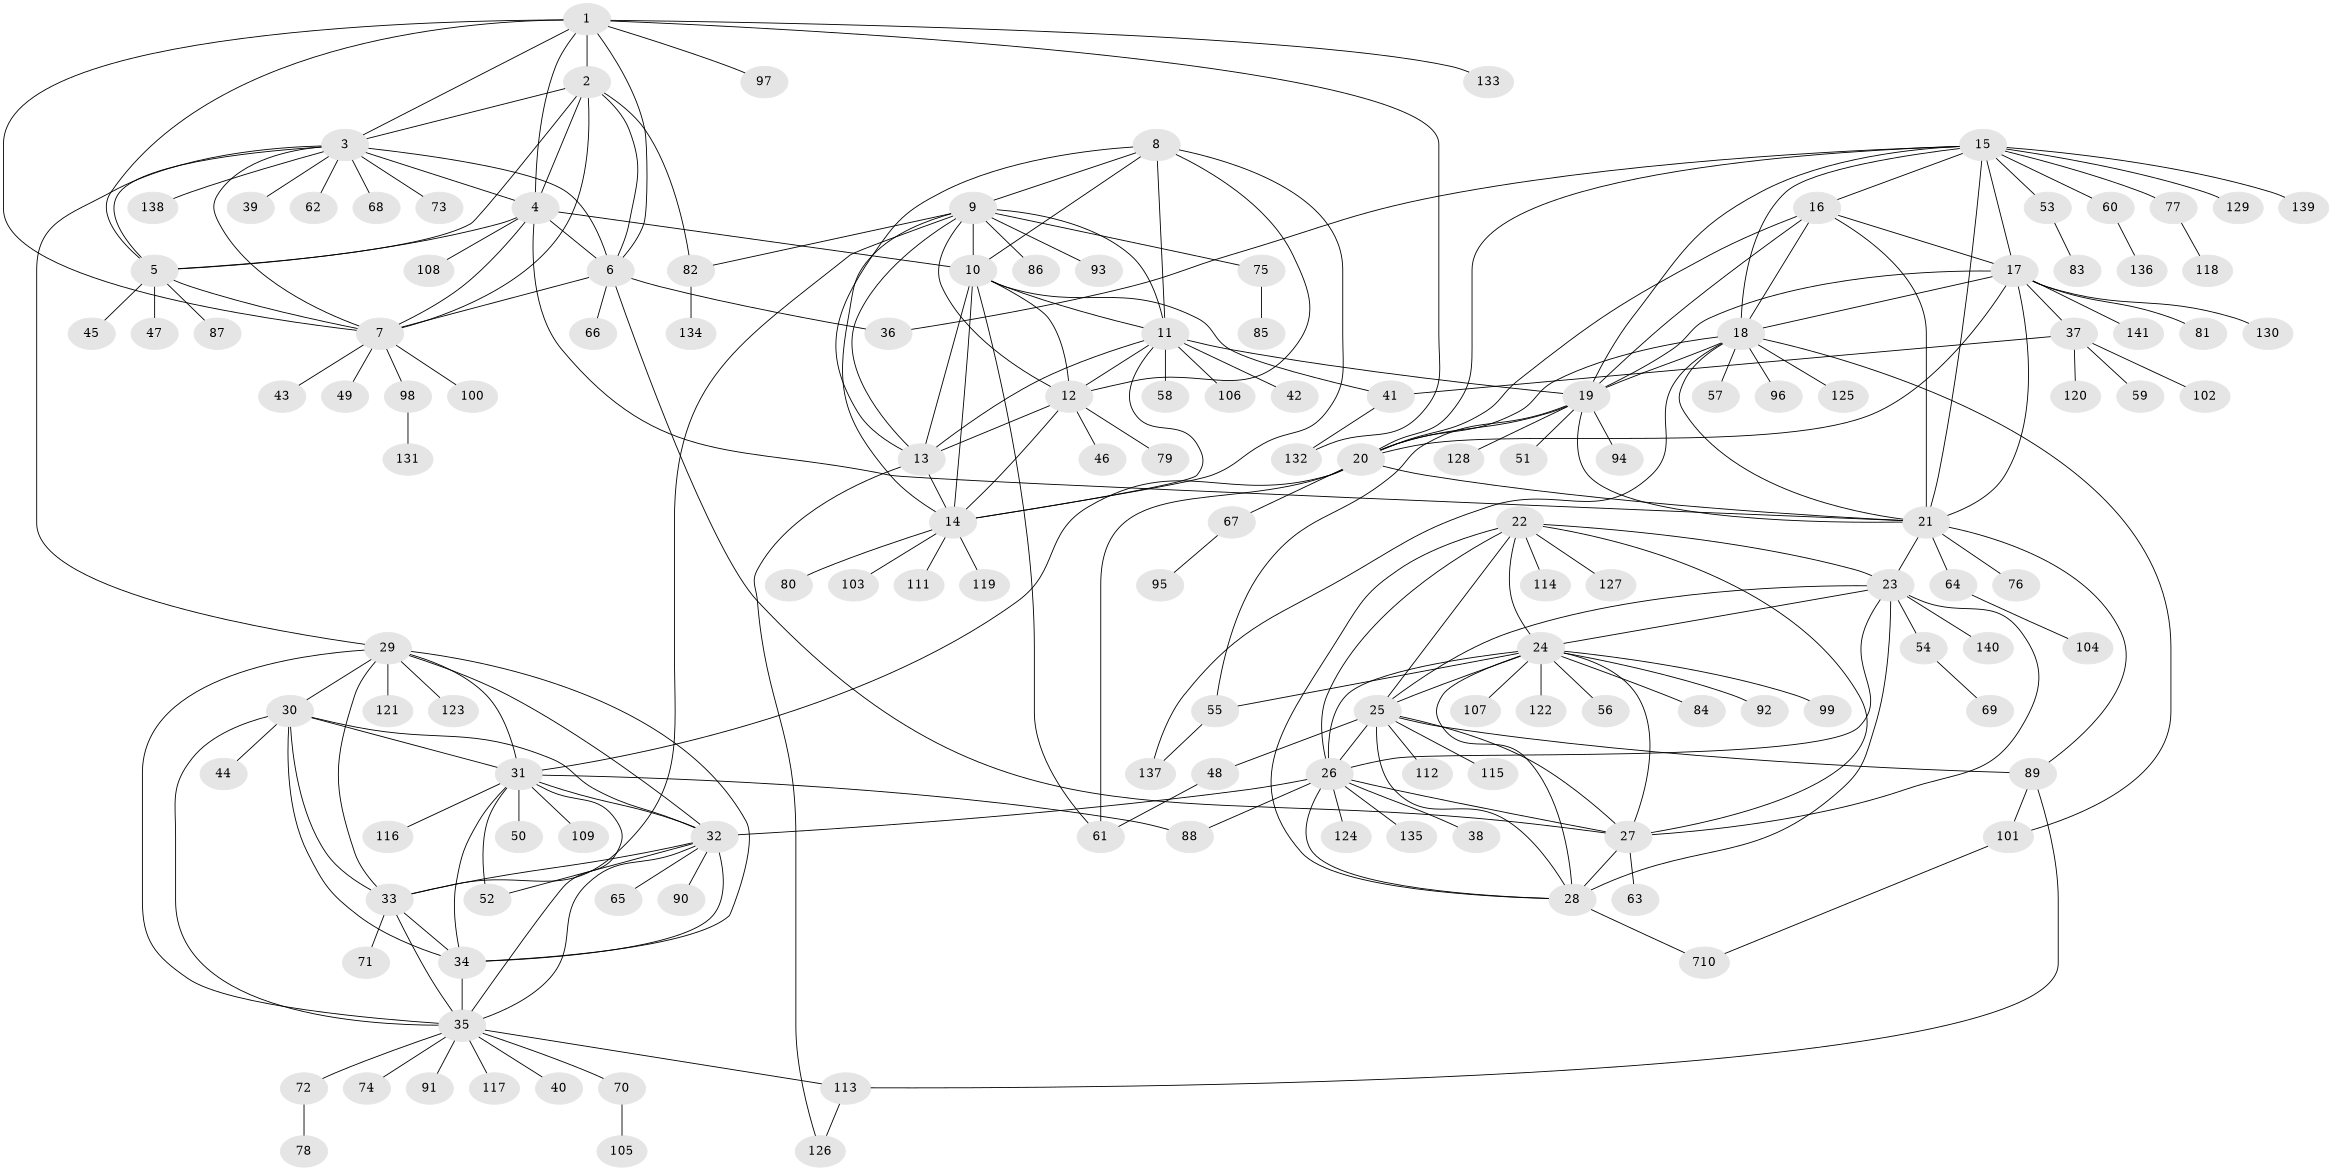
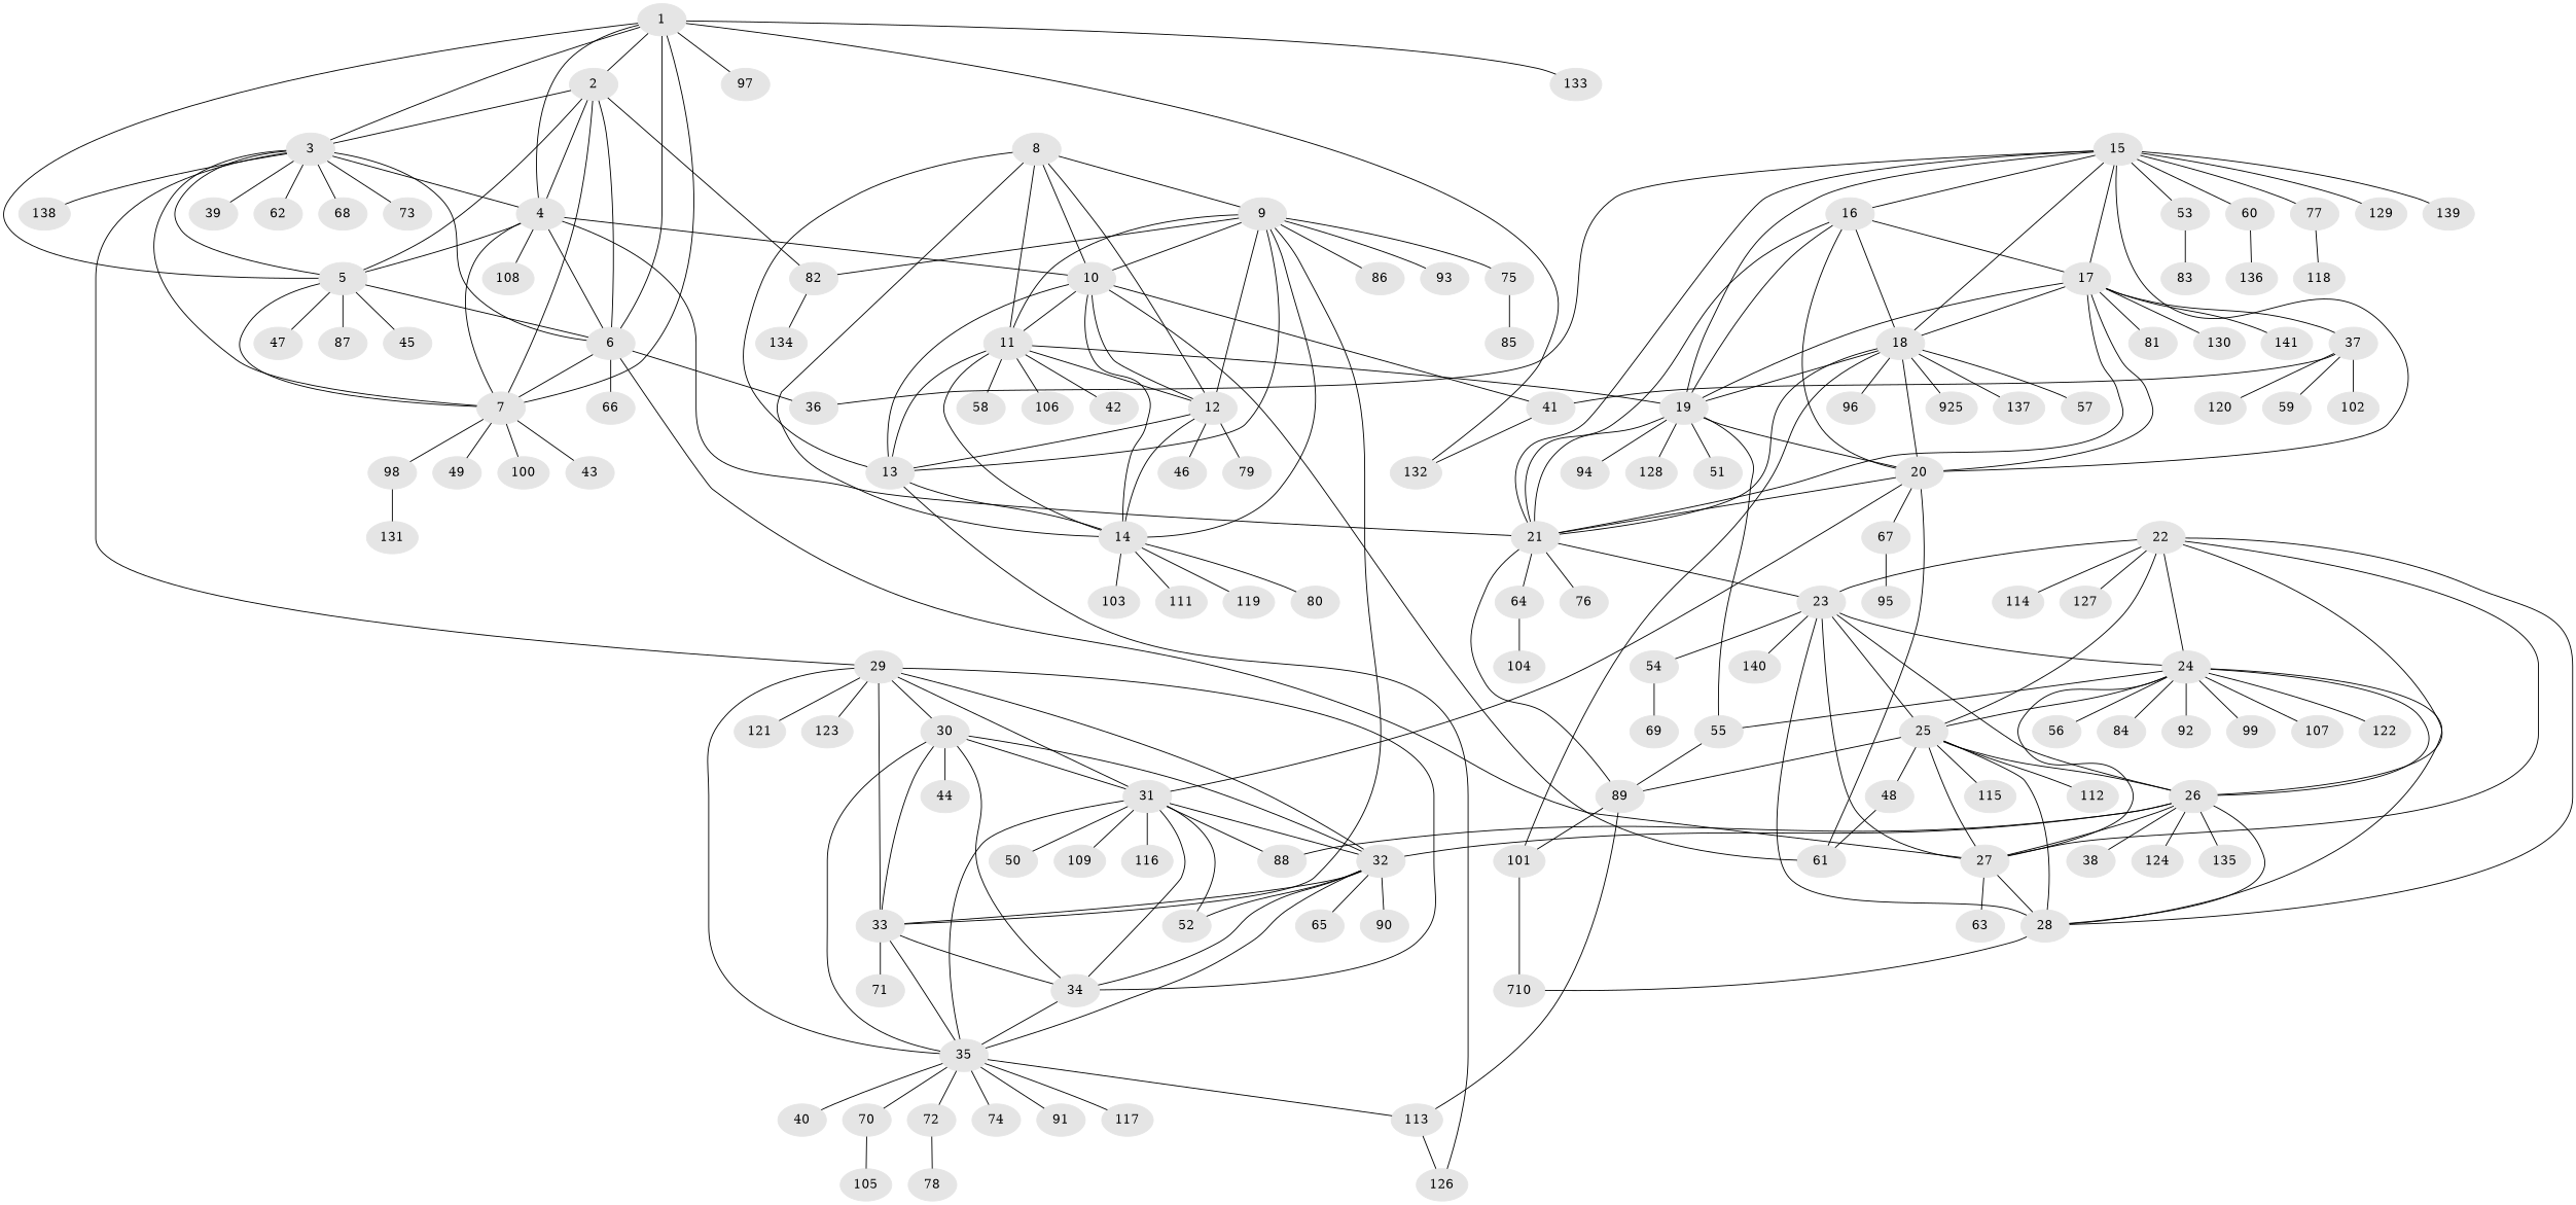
  graph {
    node [color=gray90 style=filled]
    1
    2
    3
    4
    5
    6
    7
    97
    132
    133
    82
    29
    39
    62
    68
    73
    138
    10
    21
    108
    45
    47
    87
    27
    36
    66
    43
    49
    98
    100
    134
    33
    31
    30
    32
    34
    35
    121
    123
    11
    12
    13
    14
    41
    61
    23
    64
    76
    89
    28
    63
    131
    8
    9
    75
    86
    93
    19
    42
    58
    106
    46
    79
    126
    80
    103
    111
    119
    71
    85
    n71 [label=710]
    20
    51
    55
    94
    128
    15
    16
    17
    18
    53
    60
    77
    129
    139
    37
    81
    130
    141
    57
    96
    101
-   125
+   125 [label=925]
    137
    67
    83
    136
    118
    59
    102
    120
    88
    50
    109
    116
    52
    95
    24
    25
    26
    54
    140
    104
    113
    22
    114
    127
    56
    84
    92
    99
    107
    122
    48
    112
    115
    38
    124
    135
    69
    44
    65
    90
    40
    70
    72
    74
    91
    117
    105
    78
    1 -- 2
    1 -- 3
    1 -- 4
    1 -- 5
    1 -- 6
    1 -- 7
    1 -- 97
    1 -- 132
    1 -- 133
    2 -- 3
    2 -- 4
    2 -- 5
    2 -- 6
    2 -- 7
    2 -- 82
    3 -- 4
    3 -- 5
    3 -- 6
    3 -- 7
    3 -- 29
    3 -- 39
    3 -- 62
    3 -- 68
    3 -- 73
    3 -- 138
    4 -- 5
    4 -- 6
    4 -- 7
    4 -- 10
    4 -- 21
    4 -- 108
+   5 -- 6
    5 -- 7
    5 -- 45
    5 -- 47
    5 -- 87
    6 -- 7
    6 -- 27
    6 -- 36
    6 -- 66
    7 -- 43
    7 -- 49
    7 -- 98
    7 -- 100
    82 -- 134
    29 -- 33
    29 -- 31
    29 -- 30
    29 -- 32
    29 -- 34
    29 -- 35
    29 -- 121
    29 -- 123
    10 -- 11
    10 -- 12
    10 -- 13
    10 -- 14
    10 -- 41
    10 -- 61
    21 -- 23
    21 -- 64
    21 -- 76
    21 -- 89
    27 -- 28
    27 -- 63
    98 -- 131
    33 -- 34
    33 -- 35
    33 -- 71
    31 -- 32
    31 -- 34
    31 -- 35
    31 -- 88
    31 -- 50
    31 -- 109
    31 -- 116
    31 -- 52
    30 -- 33
    30 -- 31
    30 -- 32
    30 -- 34
    30 -- 35
    30 -- 44
    32 -- 33
    32 -- 34
    32 -- 35
    32 -- 52
    32 -- 65
    32 -- 90
    34 -- 35
    35 -- 113
    35 -- 40
    35 -- 70
    35 -- 72
    35 -- 74
    35 -- 91
    35 -- 117
    11 -- 12
    11 -- 13
    11 -- 14
    11 -- 19
    11 -- 42
    11 -- 58
    11 -- 106
    12 -- 13
    12 -- 14
    12 -- 46
    12 -- 79
    13 -- 14
    13 -- 126
    14 -- 80
    14 -- 103
    14 -- 111
    14 -- 119
    41 -- 132
    23 -- 27
    23 -- 28
    23 -- 24
    23 -- 25
    23 -- 26
    23 -- 54
    23 -- 140
    64 -- 104
    89 -- 101
    89 -- 113
    28 -- n71
    8 -- 10
    8 -- 11
    8 -- 12
    8 -- 13
    8 -- 14
    8 -- 9
    9 -- 82
    9 -- 10
    9 -- 33
    9 -- 11
    9 -- 12
    9 -- 13
    9 -- 14
    9 -- 75
    9 -- 86
    9 -- 93
    75 -- 85
    19 -- 21
    19 -- 20
    19 -- 51
    19 -- 55
    19 -- 94
    19 -- 128
    20 -- 21
    20 -- 31
    20 -- 61
    20 -- 67
-   55 -- 137
+   55 -- 89
    15 -- 21
    15 -- 36
    15 -- 19
    15 -- 20
    15 -- 16
    15 -- 17
    15 -- 18
    15 -- 53
    15 -- 60
    15 -- 77
    15 -- 129
    15 -- 139
    16 -- 21
    16 -- 19
    16 -- 20
    16 -- 17
    16 -- 18
    17 -- 21
    17 -- 19
    17 -- 20
    17 -- 18
    17 -- 37
    17 -- 81
    17 -- 130
    17 -- 141
    18 -- 21
    18 -- 19
    18 -- 20
    18 -- 57
    18 -- 96
    18 -- 101
    18 -- 125
    18 -- 137
    53 -- 83
    60 -- 136
    77 -- 118
    37 -- 41
    37 -- 59
    37 -- 102
    37 -- 120
    101 -- n71
    67 -- 95
    24 -- 27
    24 -- 28
    24 -- 55
    24 -- 25
    24 -- 26
    24 -- 56
    24 -- 84
    24 -- 92
    24 -- 99
    24 -- 107
    24 -- 122
    25 -- 27
    25 -- 89
    25 -- 28
    25 -- 26
    25 -- 48
    25 -- 112
    25 -- 115
    26 -- 27
    26 -- 32
    26 -- 28
    26 -- 88
    26 -- 38
    26 -- 124
    26 -- 135
    54 -- 69
    113 -- 126
    22 -- 27
    22 -- 23
    22 -- 28
    22 -- 24
    22 -- 25
    22 -- 26
    22 -- 114
    22 -- 127
    48 -- 61
    70 -- 105
    72 -- 78
  }
